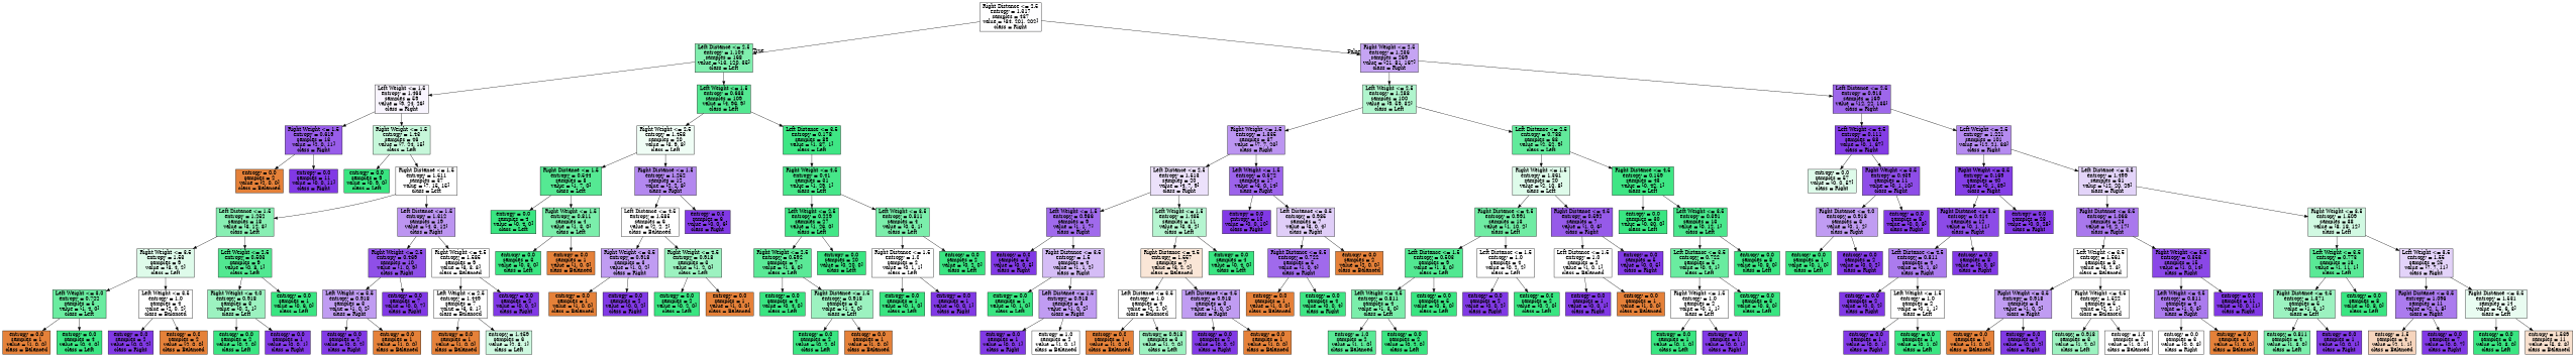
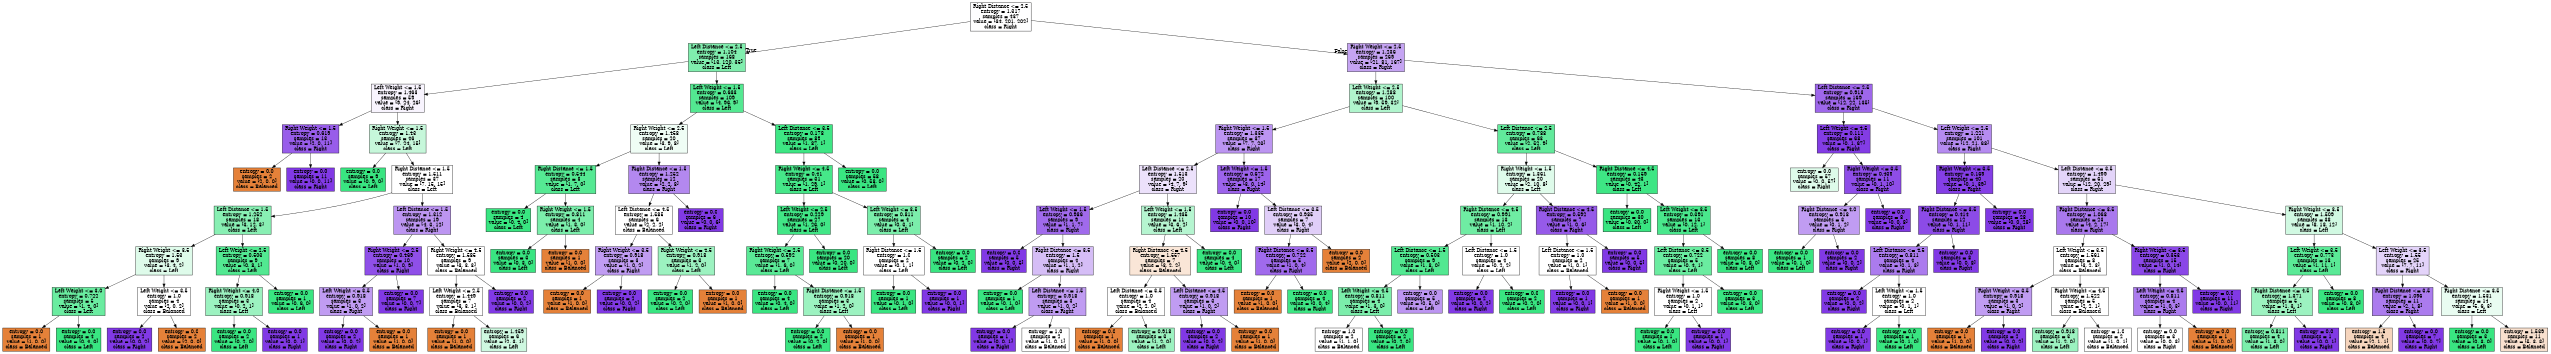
  digraph {
    node [color=black fillcolor="#8139e5" shape=box style=filled]
    n1 [fillcolor="#fefeff" label="Right Distance <= 2.5\nentropy = 1.317\nsamples = 437\nvalue = [34, 201, 202]\nclass = Right"]
    n2 [fillcolor="#80eeae" label="Left Distance <= 2.5\nentropy = 1.104\nsamples = 168\nvalue = [13, 120, 35]\nclass = Left"]
    n3 [fillcolor="#c5a4f3" label="Right Weight <= 2.5\nentropy = 1.236\nsamples = 269\nvalue = [21, 81, 167]\nclass = Right"]
    n4 [fillcolor="#f8f4fe" label="Left Weight <= 1.5\nentropy = 1.463\nsamples = 59\nvalue = [9, 24, 26]\nclass = Right"]
    n5 [fillcolor="#53e891" label="Left Weight <= 1.5\nentropy = 0.633\nsamples = 109\nvalue = [4, 96, 9]\nclass = Left"]
    n6 [fillcolor="#b0f5cd" label="Left Weight <= 2.5\nentropy = 1.288\nsamples = 100\nvalue = [9, 59, 32]\nclass = Left"]
    n7 [fillcolor="#9e67eb" label="Left Distance <= 2.5\nentropy = 0.913\nsamples = 169\nvalue = [12, 22, 135]\nclass = Right"]
    n8 [fillcolor="#985dea" label="Right Weight <= 1.5\nentropy = 0.619\nsamples = 13\nvalue = [2, 0, 11]\nclass = Right"]
    n9 [fillcolor="#c6f7da" label="Right Weight <= 1.5\nentropy = 1.43\nsamples = 46\nvalue = [7, 24, 15]\nclass = Left"]
    n10 [fillcolor="#effdf5" label="Right Weight <= 2.5\nentropy = 1.458\nsamples = 20\nvalue = [3, 9, 8]\nclass = Left"]
    n11 [fillcolor="#3ee684" label="Left Distance <= 3.5\nentropy = 0.178\nsamples = 89\nvalue = [1, 87, 1]\nclass = Left"]
    n12 [fillcolor="#e58139" label="entropy = 0.0\nsamples = 2\nvalue = [2, 0, 0]\nclass = Balanced"]
    n13 [label="entropy = 0.0\nsamples = 11\nvalue = [0, 0, 11]\nclass = Right"]
    n14 [fillcolor="#39e581" label="entropy = 0.0\nsamples = 9\nvalue = [0, 9, 0]\nclass = Left"]
    n15 [fillcolor="#ffffff" label="Right Distance <= 1.5\nentropy = 1.511\nsamples = 37\nvalue = [7, 15, 15]\nclass = Left"]
    n16 [fillcolor="#88efb3" label="Left Distance <= 1.5\nentropy = 1.252\nsamples = 18\nvalue = [3, 12, 3]\nclass = Left"]
    n17 [fillcolor="#bc95f1" label="Left Distance <= 1.5\nentropy = 1.312\nsamples = 19\nvalue = [4, 3, 12]\nclass = Right"]
    n18 [fillcolor="#defbea" label="Right Weight <= 3.5\nentropy = 1.53\nsamples = 9\nvalue = [3, 4, 2]\nclass = Left"]
    n19 [fillcolor="#52e891" label="Left Weight <= 2.5\nentropy = 0.503\nsamples = 9\nvalue = [0, 8, 1]\nclass = Left"]
    n20 [fillcolor="#8f4fe8" label="Right Weight <= 2.5\nentropy = 0.469\nsamples = 10\nvalue = [1, 0, 9]\nclass = Right"]
    n21 [fillcolor="#ffffff" label="Right Weight <= 4.5\nentropy = 1.585\nsamples = 9\nvalue = [3, 3, 3]\nclass = Balanced"]
    n22 [fillcolor="#6aeca0" label="Left Weight <= 3.0\nentropy = 0.722\nsamples = 5\nvalue = [1, 4, 0]\nclass = Left"]
    n23 [fillcolor="#ffffff" label="Left Weight <= 3.5\nentropy = 1.0\nsamples = 4\nvalue = [2, 0, 2]\nclass = Balanced"]
    n24 [fillcolor="#9cf2c0" label="Right Weight <= 4.0\nentropy = 0.918\nsamples = 3\nvalue = [0, 2, 1]\nclass = Left"]
    n25 [fillcolor="#39e581" label="entropy = 0.0\nsamples = 1\nvalue = [0, 6, 0]\nclass = Left"]
    n26 [fillcolor="#e58139" label="entropy = 0.0\nsamples = 1\nvalue = [1, 0, 0]\nclass = Balanced"]
    n27 [fillcolor="#39e581" label="entropy = 0.0\nsamples = 4\nvalue = [0, 4, 0]\nclass = Left"]
    n28 [label="entropy = 0.0\nsamples = 2\nvalue = [0, 0, 2]\nclass = Right"]
    n29 [fillcolor="#e58139" label="entropy = 0.0\nsamples = 2\nvalue = [2, 0, 0]\nclass = Balanced"]
    n30 [fillcolor="#39e581" label="entropy = 0.0\nsamples = 2\nvalue = [0, 2, 0]\nclass = Left"]
    n31 [label="entropy = 0.0\nsamples = 1\nvalue = [0, 0, 1]\nclass = Right"]
    n32 [fillcolor="#c09cf2" label="Left Weight <= 3.5\nentropy = 0.918\nsamples = 3\nvalue = [1, 0, 2]\nclass = Right"]
    n33 [label="entropy = 0.0\nsamples = 7\nvalue = [0, 0, 7]\nclass = Right"]
    n34 [fillcolor="#ffffff" label="Left Weight <= 2.5\nentropy = 1.449\nsamples = 7\nvalue = [3, 3, 1]\nclass = Balanced"]
    n35 [label="entropy = 0.0\nsamples = 2\nvalue = [0, 0, 2]\nclass = Right"]
    n36 [label="entropy = 0.0\nsamples = 2\nvalue = [0, 0, 2]\nclass = Right"]
    n37 [fillcolor="#e58139" label="entropy = 0.0\nsamples = 1\nvalue = [1, 0, 0]\nclass = Balanced"]
    n38 [fillcolor="#e58139" label="entropy = 0.0\nsamples = 1\nvalue = [1, 0, 0]\nclass = Balanced"]
    n39 [fillcolor="#cef8e0" label="entropy = 1.459\nsamples = 6\nvalue = [2, 3, 1]\nclass = Left"]
    n40 [fillcolor="#55e993" label="Right Distance <= 1.5\nentropy = 0.544\nsamples = 8\nvalue = [1, 7, 0]\nclass = Left"]
    n41 [fillcolor="#b388ef" label="Right Distance <= 1.5\nentropy = 1.252\nsamples = 12\nvalue = [2, 2, 8]\nclass = Right"]
    n42 [fillcolor="#46e789" label="Right Weight <= 4.5\nentropy = 0.41\nsamples = 31\nvalue = [1, 29, 1]\nclass = Left"]
+   n43 [fillcolor="#39e581" label="entropy = 0.0\nsamples = 58\nvalue = [0, 58, 0]\nclass = Left"]
    n44 [fillcolor="#39e581" label="entropy = 0.0\nsamples = 4\nvalue = [0, 4, 0]\nclass = Left"]
    n45 [fillcolor="#7beeab" label="Right Weight <= 1.5\nentropy = 0.811\nsamples = 4\nvalue = [1, 3, 0]\nclass = Left"]
    n46 [fillcolor="#ffffff" label="Left Distance <= 4.5\nentropy = 1.585\nsamples = 6\nvalue = [2, 2, 2]\nclass = Balanced"]
    n47 [label="entropy = 0.0\nsamples = 6\nvalue = [0, 0, 6]\nclass = Right"]
    n48 [fillcolor="#39e581" label="entropy = 0.0\nsamples = 3\nvalue = [0, 3, 0]\nclass = Left"]
    n49 [fillcolor="#e58139" label="entropy = 0.0\nsamples = 1\nvalue = [1, 0, 0]\nclass = Balanced"]
    n50 [fillcolor="#c09cf2" label="Right Weight <= 3.5\nentropy = 0.918\nsamples = 3\nvalue = [1, 0, 2]\nclass = Right"]
    n51 [fillcolor="#9cf2c0" label="Right Weight <= 4.5\nentropy = 0.918\nsamples = 3\nvalue = [1, 2, 0]\nclass = Left"]
    n52 [fillcolor="#e58139" label="entropy = 0.0\nsamples = 1\nvalue = [1, 0, 0]\nclass = Balanced"]
    n53 [label="entropy = 0.0\nsamples = 2\nvalue = [0, 0, 2]\nclass = Right"]
    n54 [fillcolor="#39e581" label="entropy = 0.0\nsamples = 2\nvalue = [0, 2, 0]\nclass = Left"]
    n55 [fillcolor="#e58139" label="entropy = 0.0\nsamples = 1\nvalue = [1, 0, 0]\nclass = Balanced"]
    n56 [fillcolor="#41e686" label="Left Weight <= 2.5\nentropy = 0.229\nsamples = 27\nvalue = [1, 26, 0]\nclass = Left"]
    n57 [fillcolor="#7beeab" label="Left Weight <= 3.5\nentropy = 0.811\nsamples = 4\nvalue = [0, 3, 1]\nclass = Left"]
    n58 [fillcolor="#5ae996" label="Right Weight <= 2.5\nentropy = 0.592\nsamples = 7\nvalue = [1, 6, 0]\nclass = Left"]
    n59 [fillcolor="#39e581" label="entropy = 0.0\nsamples = 20\nvalue = [0, 20, 0]\nclass = Left"]
    n60 [fillcolor="#ffffff" label="Right Distance <= 1.5\nentropy = 1.0\nsamples = 2\nvalue = [0, 1, 1]\nclass = Left"]
    n61 [fillcolor="#39e581" label="entropy = 0.0\nsamples = 2\nvalue = [0, 2, 0]\nclass = Left"]
    n62 [fillcolor="#39e581" label="entropy = 0.0\nsamples = 4\nvalue = [0, 4, 0]\nclass = Left"]
    n63 [fillcolor="#9cf2c0" label="Right Distance <= 1.5\nentropy = 0.918\nsamples = 3\nvalue = [1, 2, 0]\nclass = Left"]
    n64 [fillcolor="#39e581" label="entropy = 0.0\nsamples = 2\nvalue = [0, 2, 0]\nclass = Left"]
    n65 [fillcolor="#e58139" label="entropy = 0.0\nsamples = 1\nvalue = [1, 0, 0]\nclass = Balanced"]
    n66 [fillcolor="#39e581" label="entropy = 0.0\nsamples = 1\nvalue = [0, 1, 0]\nclass = Left"]
    n67 [label="entropy = 0.0\nsamples = 1\nvalue = [0, 0, 1]\nclass = Right"]
    n68 [fillcolor="#bc95f1" label="Right Weight <= 1.5\nentropy = 1.335\nsamples = 37\nvalue = [7, 7, 23]\nclass = Right"]
    n69 [fillcolor="#61ea9b" label="Left Distance <= 2.5\nentropy = 0.788\nsamples = 63\nvalue = [2, 52, 9]\nclass = Left"]
    n70 [fillcolor="#833ce5" label="Left Weight <= 4.5\nentropy = 0.111\nsamples = 68\nvalue = [0, 1, 67]\nclass = Right"]
    n71 [fillcolor="#b58bf0" label="Left Weight <= 2.5\nentropy = 1.221\nsamples = 101\nvalue = [12, 21, 68]\nclass = Right"]
    n72 [fillcolor="#ece1fb" label="Left Distance <= 2.5\nentropy = 1.513\nsamples = 20\nvalue = [4, 7, 9]\nclass = Right"]
    n73 [fillcolor="#9c63eb" label="Left Weight <= 1.5\nentropy = 0.672\nsamples = 17\nvalue = [3, 0, 14]\nclass = Right"]
    n74 [fillcolor="#defbea" label="Right Weight <= 1.5\nentropy = 1.361\nsamples = 20\nvalue = [2, 10, 8]\nclass = Left"]
    n75 [fillcolor="#3ee684" label="Right Distance <= 4.5\nentropy = 0.159\nsamples = 43\nvalue = [0, 42, 1]\nclass = Left"]
    n76 [fillcolor="#a06aec" label="Left Weight <= 1.5\nentropy = 0.986\nsamples = 9\nvalue = [1, 1, 7]\nclass = Right"]
    n77 [fillcolor="#b5f5d0" label="Left Weight <= 1.5\nentropy = 1.435\nsamples = 11\nvalue = [3, 6, 2]\nclass = Left"]
-   n78 [label="entropy = 0.0\nentropy = 10\nvalue = [0, 0, 10]\nclass = Right"]
+   n78 [label="entropy = 0.0\nsamples = 10\nvalue = [0, 0, 10]\nclass = Right"]
    n79 [fillcolor="#e0cef8" label="Left Distance <= 3.5\nentropy = 0.985\nsamples = 7\nvalue = [3, 0, 4]\nclass = Right"]
    n80 [label="entropy = 0.0\nsamples = 5\nvalue = [0, 0, 5]\nclass = Right"]
    n81 [fillcolor="#d5bdf6" label="Right Distance <= 3.5\nentropy = 1.5\nsamples = 4\nvalue = [1, 1, 2]\nclass = Right"]
    n82 [fillcolor="#fae6d7" label="Right Distance <= 4.5\nentropy = 1.557\nsamples = 7\nvalue = [3, 2, 2]\nclass = Balanced"]
    n83 [fillcolor="#39e581" label="entropy = 0.0\nsamples = 4\nvalue = [0, 4, 0]\nclass = Left"]
    n84 [fillcolor="#39e581" label="entropy = 0.0\nsamples = 1\nvalue = [0, 1, 0]\nclass = Left"]
    n85 [fillcolor="#c09cf2" label="Left Distance <= 1.5\nentropy = 0.918\nsamples = 3\nvalue = [1, 0, 2]\nclass = Right"]
    n86 [label="entropy = 0.0\nsamples = 1\nvalue = [0, 0, 1]\nclass = Right"]
    n87 [fillcolor="#ffffff" label="entropy = 1.0\nsamples = 2\nvalue = [1, 0, 1]\nclass = Balanced"]
    n88 [fillcolor="#ffffff" label="Left Distance <= 3.5\nentropy = 1.0\nsamples = 4\nvalue = [2, 2, 0]\nclass = Balanced"]
    n89 [fillcolor="#c09cf2" label="Left Distance <= 4.5\nentropy = 0.918\nsamples = 3\nvalue = [1, 0, 2]\nclass = Right"]
    n90 [fillcolor="#e58139" label="entropy = 0.0\nsamples = 1\nvalue = [1, 0, 0]\nclass = Balanced"]
    n91 [fillcolor="#9cf2c0" label="entropy = 0.918\nsamples = 3\nvalue = [1, 2, 0]\nclass = Left"]
    n92 [label="entropy = 0.0\nsamples = 2\nvalue = [0, 0, 2]\nclass = Right"]
    n93 [fillcolor="#e58139" label="entropy = 0.0\nsamples = 1\nvalue = [1, 0, 0]\nclass = Balanced"]
    n94 [fillcolor="#a06aec" label="Right Distance <= 3.5\nentropy = 0.722\nsamples = 5\nvalue = [1, 0, 4]\nclass = Right"]
    n95 [fillcolor="#e58139" label="entropy = 0.0\nsamples = 2\nvalue = [2, 0, 0]\nclass = Balanced"]
    n96 [fillcolor="#e58139" label="entropy = 0.0\nsamples = 1\nvalue = [1, 0, 0]\nclass = Balanced"]
    n97 [fillcolor="#3ee684" label="entropy = 0.0\nsamples = 4\nvalue = [0, 0, 4]\nclass = Right"]
    n98 [fillcolor="#6feca3" label="Right Distance <= 4.5\nentropy = 0.991\nsamples = 13\nvalue = [1, 10, 2]\nclass = Left"]
    n99 [fillcolor="#965ae9" label="Right Distance <= 4.5\nentropy = 0.592\nsamples = 7\nvalue = [1, 0, 6]\nclass = Right"]
    n100 [fillcolor="#39e581" label="entropy = 0.0\nsamples = 30\nvalue = [0, 30, 0]\nclass = Left"]
    n101 [fillcolor="#49e78c" label="Left Weight <= 3.5\nentropy = 0.391\nsamples = 13\nvalue = [0, 12, 1]\nclass = Left"]
    n102 [fillcolor="#52e891" label="Left Distance <= 1.5\nentropy = 0.503\nsamples = 9\nvalue = [1, 8, 0]\nclass = Left"]
    n103 [fillcolor="#ffffff" label="Left Distance <= 1.5\nentropy = 1.0\nsamples = 4\nvalue = [0, 2, 2]\nclass = Left"]
    n104 [fillcolor="#ffffff" label="Left Distance <= 1.5\nentropy = 1.0\nsamples = 2\nvalue = [1, 0, 1]\nclass = Balanced"]
    n105 [label="entropy = 0.0\nsamples = 5\nvalue = [0, 0, 5]\nclass = Right"]
    n106 [fillcolor="#7beeab" label="Left Weight <= 4.5\nentropy = 0.811\nsamples = 4\nvalue = [1, 3, 0]\nclass = Left"]
-   n107 [fillcolor="#39e581" label="entropy = 0.0\nsamples = 5\nvalue = [0, 5, 0]\nclass = Left"]
+   n107 [fillcolor="#bc95f1" label="entropy = 0.0\nsamples = 5\nvalue = [0, 5, 0]\nclass = Left"]
    n108 [label="entropy = 0.0\nsamples = 2\nvalue = [0, 0, 2]\nclass = Right"]
    n109 [fillcolor="#39e581" label="entropy = 0.0\nsamples = 2\nvalue = [0, 2, 0]\nclass = Left"]
-   n110 [fillcolor="#5ae996" label="entropy = 1.0\nsamples = 2\nvalue = [1, 1, 0]\nclass = Balanced"]
+   n110 [fillcolor="#ffffff" label="entropy = 1.0\nsamples = 2\nvalue = [1, 1, 0]\nclass = Balanced"]
    n111 [fillcolor="#39e581" label="entropy = 0.0\nsamples = 2\nvalue = [0, 2, 0]\nclass = Left"]
    n112 [label="entropy = 0.0\nsamples = 1\nvalue = [0, 0, 1]\nclass = Right"]
    n113 [fillcolor="#e58139" label="entropy = 0.0\nsamples = 1\nvalue = [1, 0, 0]\nclass = Balanced"]
    n114 [fillcolor="#6aeca0" label="Left Distance <= 3.5\nentropy = 0.722\nsamples = 5\nvalue = [0, 4, 1]\nclass = Left"]
    n115 [fillcolor="#39e581" label="entropy = 0.0\nsamples = 8\nvalue = [0, 8, 0]\nclass = Left"]
    n116 [fillcolor="#ffffff" label="Right Weight <= 1.5\nentropy = 1.0\nsamples = 2\nvalue = [0, 1, 1]\nclass = Left"]
    n117 [fillcolor="#39e581" label="entropy = 0.0\nsamples = 3\nvalue = [0, 3, 0]\nclass = Left"]
    n118 [fillcolor="#39e581" label="entropy = 0.0\nsamples = 1\nvalue = [0, 1, 0]\nclass = Left"]
    n119 [label="entropy = 0.0\nsamples = 1\nvalue = [0, 0, 1]\nclass = Right"]
    n120 [fillcolor="#defbea" label="entropy = 0.0\nsamples = 57\nvalue = [0, 0, 57]\nclass = Right"]
    n121 [fillcolor="#8e4de8" label="Right Weight <= 3.5\nentropy = 0.439\nsamples = 11\nvalue = [0, 1, 10]\nclass = Right"]
    n122 [fillcolor="#843ee6" label="Right Weight <= 3.5\nentropy = 0.169\nsamples = 40\nvalue = [0, 1, 39]\nclass = Right"]
    n123 [fillcolor="#e3d4f9" label="Left Distance <= 3.5\nentropy = 1.499\nsamples = 61\nvalue = [12, 20, 29]\nclass = Right"]
    n124 [fillcolor="#c09cf2" label="Right Distance <= 4.0\nentropy = 0.918\nsamples = 3\nvalue = [0, 1, 2]\nclass = Right"]
    n125 [label="entropy = 0.0\nsamples = 8\nvalue = [0, 0, 8]\nclass = Right"]
    n126 [fillcolor="#39e581" label="entropy = 0.0\nsamples = 1\nvalue = [0, 1, 0]\nclass = Left"]
    n127 [label="entropy = 0.0\nsamples = 2\nvalue = [0, 0, 2]\nclass = Right"]
    n128 [fillcolor="#8c4be7" label="Right Distance <= 3.5\nentropy = 0.414\nsamples = 12\nvalue = [0, 1, 11]\nclass = Right"]
    n129 [label="entropy = 0.0\nsamples = 28\nvalue = [0, 0, 28]\nclass = Right"]
    n130 [fillcolor="#a978ed" label="Right Distance <= 3.5\nentropy = 1.068\nsamples = 23\nvalue = [4, 2, 17]\nclass = Right"]
    n131 [fillcolor="#d1f9e2" label="Right Weight <= 3.5\nentropy = 1.509\nsamples = 38\nvalue = [8, 18, 12]\nclass = Left"]
    n132 [fillcolor="#ab7bee" label="Left Distance <= 4.5\nentropy = 0.811\nsamples = 4\nvalue = [0, 1, 3]\nclass = Right"]
    n133 [label="entropy = 0.0\nsamples = 8\nvalue = [0, 0, 8]\nclass = Right"]
    n134 [label="entropy = 0.0\nsamples = 2\nvalue = [0, 0, 2]\nclass = Right"]
    n135 [fillcolor="#ffffff" label="Left Weight <= 1.5\nentropy = 1.0\nsamples = 2\nvalue = [0, 1, 1]\nclass = Left"]
    n136 [label="entropy = 0.0\nsamples = 1\nvalue = [0, 0, 1]\nclass = Right"]
    n137 [fillcolor="#39e581" label="entropy = 0.0\nsamples = 1\nvalue = [0, 1, 0]\nclass = Left"]
    n138 [fillcolor="#ffffff" label="Left Weight <= 3.5\nentropy = 1.561\nsamples = 8\nvalue = [3, 2, 3]\nclass = Balanced"]
    n139 [fillcolor="#8a47e7" label="Right Weight <= 3.5\nentropy = 0.353\nsamples = 15\nvalue = [1, 0, 14]\nclass = Right"]
    n140 [fillcolor="#5ae996" label="Left Weight <= 3.5\nentropy = 0.773\nsamples = 13\nvalue = [1, 11, 1]\nclass = Left"]
    n141 [fillcolor="#e3d3f9" label="Left Weight <= 3.5\nentropy = 1.55\nsamples = 25\nvalue = [7, 7, 11]\nclass = Right"]
    n142 [fillcolor="#c09cf2" label="Right Weight <= 3.5\nentropy = 0.918\nsamples = 3\nvalue = [1, 0, 2]\nclass = Right"]
    n143 [fillcolor="#ffffff" label="Right Weight <= 4.5\nentropy = 1.522\nsamples = 5\nvalue = [2, 2, 1]\nclass = Balanced"]
    n144 [fillcolor="#ab7bee" label="Left Weight <= 4.5\nentropy = 0.811\nsamples = 4\nvalue = [1, 0, 3]\nclass = Right"]
    n145 [label="entropy = 0.0\nsamples = 11\nvalue = [0, 0, 11]\nclass = Right"]
    n146 [fillcolor="#e58139" label="entropy = 0.0\nsamples = 1\nvalue = [1, 0, 0]\nclass = Balanced"]
    n147 [label="entropy = 0.0\nsamples = 2\nvalue = [0, 0, 2]\nclass = Right"]
    n148 [fillcolor="#9cf2c0" label="entropy = 0.918\nsamples = 3\nvalue = [1, 2, 0]\nclass = Left"]
    n149 [fillcolor="#ffffff" label="entropy = 1.0\nsamples = 2\nvalue = [1, 0, 1]\nclass = Balanced"]
    n150 [fillcolor="#ffffff" label="entropy = 0.0\nsamples = 3\nvalue = [0, 0, 3]\nclass = Right"]
    n151 [fillcolor="#e58139" label="entropy = 0.0\nsamples = 1\nvalue = [1, 0, 0]\nclass = Balanced"]
    n152 [fillcolor="#9cf2c0" label="Right Distance <= 4.5\nentropy = 1.371\nsamples = 5\nvalue = [1, 3, 1]\nclass = Left"]
    n153 [fillcolor="#39e581" label="entropy = 0.0\nsamples = 8\nvalue = [0, 8, 0]\nclass = Left"]
    n154 [fillcolor="#ab7bee" label="Right Distance <= 3.5\nentropy = 1.096\nsamples = 11\nvalue = [2, 1, 8]\nclass = Right"]
    n155 [fillcolor="#e9fcf1" label="Right Distance <= 3.5\nentropy = 1.531\nsamples = 14\nvalue = [5, 6, 3]\nclass = Left"]
    n156 [fillcolor="#7beeab" label="entropy = 0.811\nsamples = 4\nvalue = [1, 3, 0]\nclass = Left"]
    n157 [label="entropy = 0.0\nsamples = 1\nvalue = [0, 0, 1]\nclass = Right"]
    n158 [fillcolor="#f6d5bd" label="entropy = 1.5\nsamples = 4\nvalue = [2, 1, 1]\nclass = Balanced"]
    n159 [label="entropy = 0.0\nsamples = 7\nvalue = [0, 0, 7]\nclass = Right"]
    n160 [fillcolor="#39e581" label="entropy = 0.0\nsamples = 3\nvalue = [0, 3, 0]\nclass = Left"]
    n161 [fillcolor="#f8e0ce" label="entropy = 1.539\nsamples = 11\nvalue = [5, 3, 3]\nclass = Balanced"]
    n1 -> n2 [headlabel=True labelangle=45 labeldistance=2.5]
    n1 -> n3 [headlabel=False labelangle=-45 labeldistance=2.5]
    n2 -> n4
    n2 -> n5
    n3 -> n6
    n3 -> n7
    n4 -> n8
    n4 -> n9
    n5 -> n10
    n5 -> n11
    n6 -> n68
    n6 -> n69
    n7 -> n70
    n7 -> n71
    n8 -> n12
    n8 -> n13
    n9 -> n14
    n9 -> n15
    n10 -> n40
    n10 -> n41
    n11 -> n42
+   n11 -> n43
    n15 -> n16
    n15 -> n17
    n16 -> n18
    n16 -> n19
    n17 -> n20
    n17 -> n21
    n18 -> n22
    n18 -> n23
    n19 -> n24
    n19 -> n25
    n20 -> n32
    n20 -> n33
    n21 -> n34
    n21 -> n35
    n22 -> n26
    n22 -> n27
    n23 -> n28
    n23 -> n29
    n24 -> n30
    n24 -> n31
    n32 -> n36
    n32 -> n37
    n34 -> n38
    n34 -> n39
    n40 -> n44
    n40 -> n45
    n41 -> n46
    n41 -> n47
    n42 -> n56
    n42 -> n57
    n45 -> n48
    n45 -> n49
    n46 -> n50
    n46 -> n51
    n50 -> n52
    n50 -> n53
    n51 -> n54
    n51 -> n55
    n56 -> n58
    n56 -> n59
    n57 -> n60
    n57 -> n61
    n58 -> n62
    n58 -> n63
    n60 -> n66
    n60 -> n67
    n63 -> n64
    n63 -> n65
    n68 -> n72
    n68 -> n73
    n69 -> n74
    n69 -> n75
    n70 -> n120
    n70 -> n121
    n71 -> n122
    n71 -> n123
    n72 -> n76
    n72 -> n77
    n73 -> n78
    n73 -> n79
    n74 -> n98
    n74 -> n99
    n75 -> n100
    n75 -> n101
    n76 -> n80
    n76 -> n81
    n77 -> n82
    n77 -> n83
    n79 -> n94
    n79 -> n95
    n81 -> n84
    n81 -> n85
    n82 -> n88
    n82 -> n89
    n85 -> n86
    n85 -> n87
    n88 -> n90
    n88 -> n91
    n89 -> n92
    n89 -> n93
    n94 -> n96
    n94 -> n97
    n98 -> n102
    n98 -> n103
    n99 -> n104
    n99 -> n105
    n101 -> n114
    n101 -> n115
    n102 -> n106
    n102 -> n107
    n103 -> n108
    n103 -> n109
    n104 -> n112
    n104 -> n113
    n106 -> n110
    n106 -> n111
    n114 -> n116
    n114 -> n117
    n116 -> n118
    n116 -> n119
    n121 -> n124
    n121 -> n125
    n122 -> n128
    n122 -> n129
    n123 -> n130
    n123 -> n131
    n124 -> n126
    n124 -> n127
    n128 -> n132
    n128 -> n133
    n130 -> n138
    n130 -> n139
    n131 -> n140
    n131 -> n141
    n132 -> n134
    n132 -> n135
    n135 -> n136
    n135 -> n137
    n138 -> n142
    n138 -> n143
    n139 -> n144
    n139 -> n145
    n140 -> n152
    n140 -> n153
    n141 -> n154
    n141 -> n155
    n142 -> n146
    n142 -> n147
    n143 -> n148
    n143 -> n149
    n144 -> n150
    n144 -> n151
    n152 -> n156
    n152 -> n157
    n154 -> n158
    n154 -> n159
    n155 -> n160
    n155 -> n161
  }
